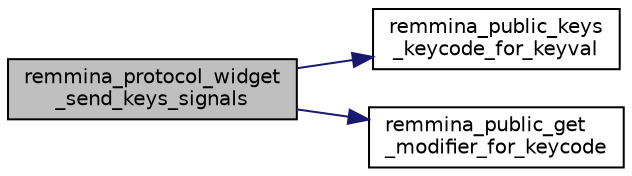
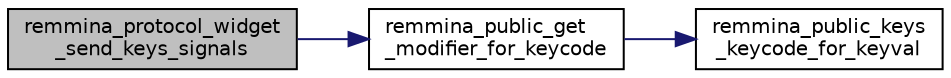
  digraph {
    rankdir=LR
    node [color=black fillcolor=white fontname=Helvetica fontsize=10 shape=record style=filled]
    edge [color=midnightblue fontname=Helvetica fontsize=10 labelfontname=Helvetica labelfontsize=10 style=solid]
    n1 [fillcolor=grey75 fontcolor=black height=0.2 label="remmina_protocol_widget\l_send_keys_signals" width=0.4]
    n2 [height=0.2 label="remmina_public_keys\l_keycode_for_keyval" width=0.4]
    n3 [height=0.2 label="remmina_public_get\l_modifier_for_keycode" width=0.4]
-   n1 -> n2
+   n3 -> n2
    n1 -> n3
  }
